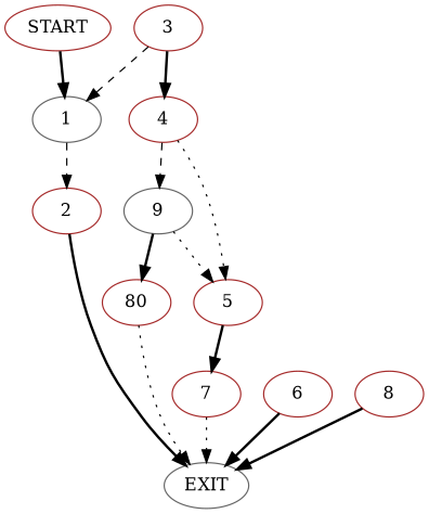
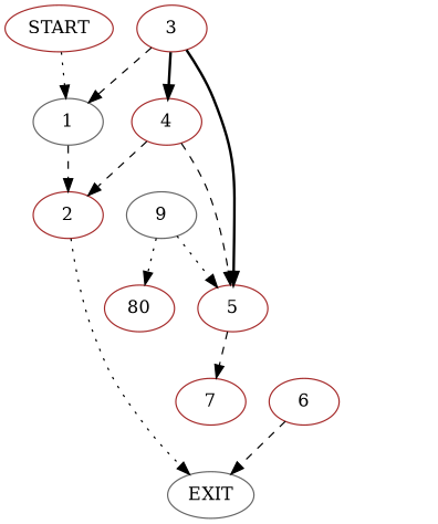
  digraph {
    node [color=brown]
    edge [style=dotted]
    n1 [label=START]
    1 [color=gray40]
    2
    n4 [color=gray40 label=EXIT]
    3
    4
    5
    9 [color=gray40]
    7
    n10 [label=80]
    6
-   8
-   n1 -> 1 [style=bold]
+   n1 -> 1
    1 -> 2 [style=dashed]
-   2 -> n4 [style=bold]
+   2 -> n4
    3 -> 1 [style=dashed]
    3 -> 4 [style=bold]
-   4 -> 5
-   4 -> 9 [style=dashed]
-   5 -> 7 [style=bold]
+   3 -> 5 [style=bold]
+   4 -> 5 [style=dashed]
+   4 -> 2 [style=dashed]
+   5 -> 7 [style=dashed]
    9 -> 5
-   9 -> n10 [style=bold]
-   7 -> n4
-   n10 -> n4
-   6 -> n4 [style=bold]
-   8 -> n4 [style=bold]
+   9 -> n10
+   6 -> n4 [style=dashed]
  }
